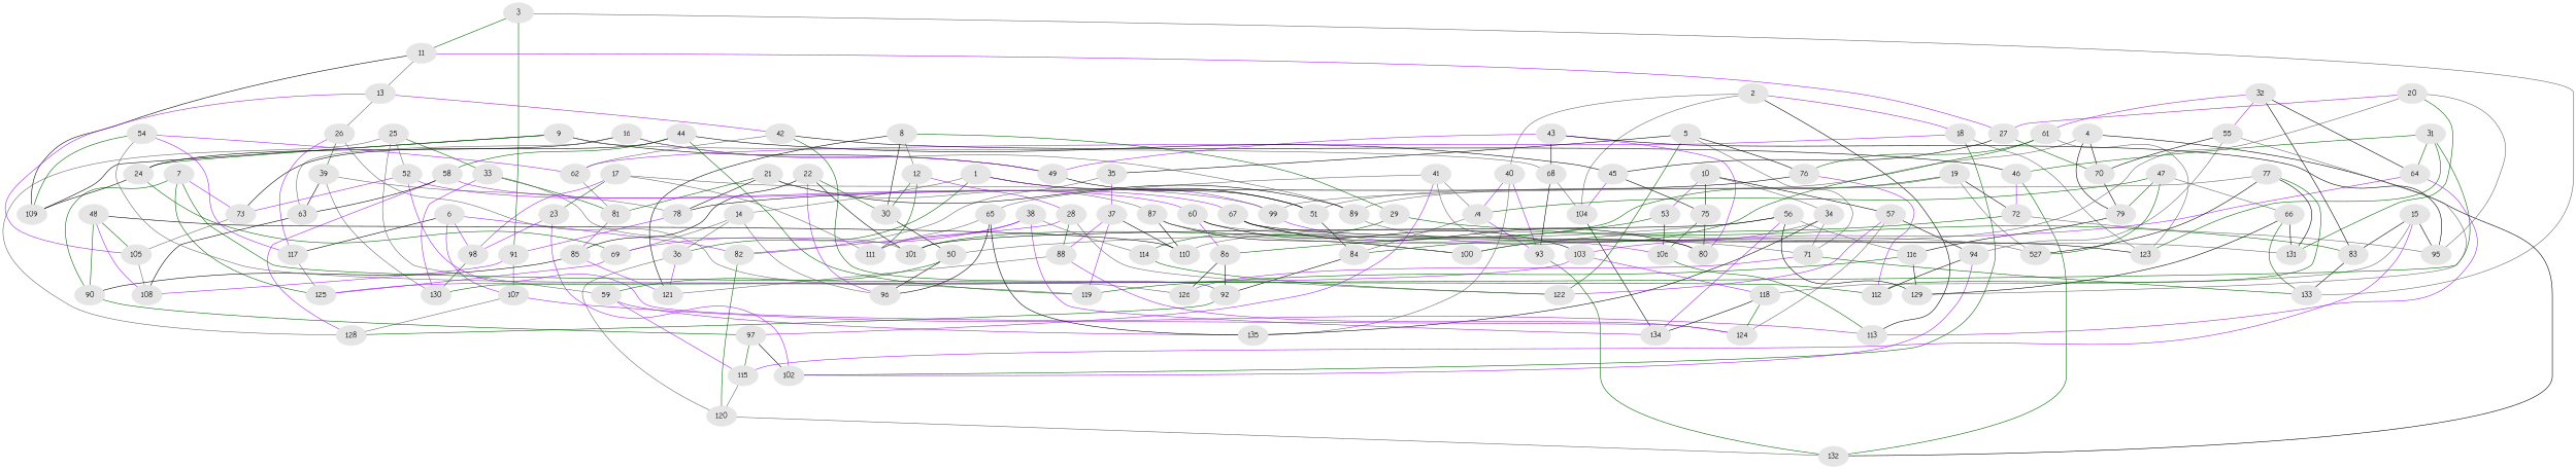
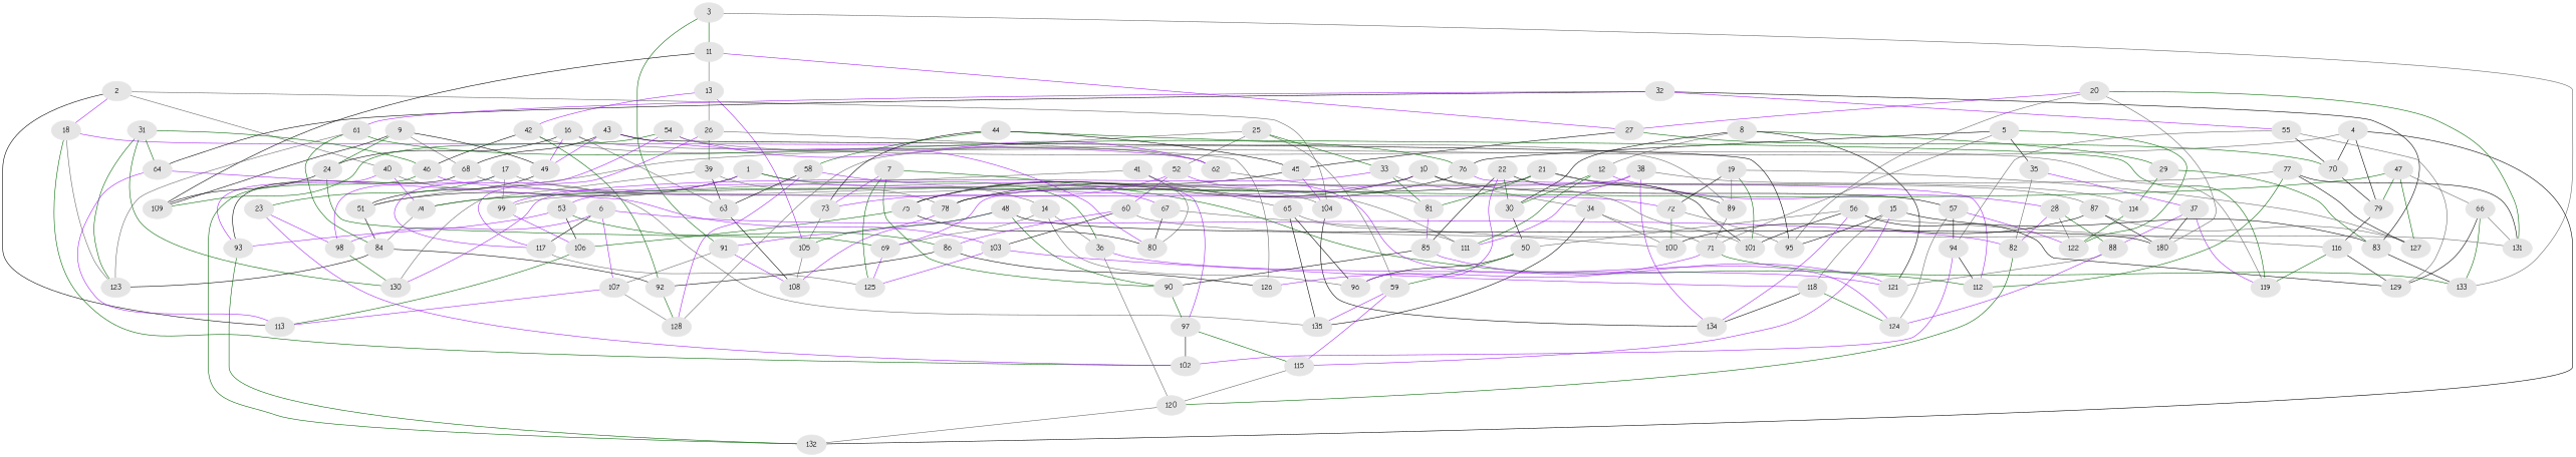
  graph {
    fontname="Comic Neue"
    node [color=gray90 fontname="Comic Neue" style=filled]
    edge [color=black fontname="Comic Neue"]
    1
    14
    36
    51
    99
    69
    96
    121
    120
    84
    106
    2
    18
    40
    104
    113
    62
    102
    123
    135
    74
    93
    134
    3
    11
    91
    133
    109
    13
    27
    29
    83
    114
    107
    108
    4
    70
    79
    132
    116
    5
    35
    71
    76
    122
    82
    37
    126
    112
    78
    6
    98
    117
    130
    128
    125
    7
    73
    90
    105
    97
    8
    12
    30
    28
    111
    50
    9
    24
    49
    68
    10
    34
    53
    57
    75
    100
    86
    124
    94
    80
    26
    42
    45
    88
    39
    46
    92
    15
    95
    115
    118
    16
    63
    89
    17
    23
    81
    19
    72
    101
-   127 [label=527]
+   127
    20
-   110
+   110 [label=180]
    131
    21
    87
    85
    22
    59
    25
    33
    52
    60
    31
    64
    103
    32
    55
    61
    129
    119
    38
    41
    65
    43
    44
    58
    67
    47
    66
    48
    54
    56
    77
    1 -- 14 [color=gray40]
    1 -- 36 [color=darkgreen]
    1 -- 51
    1 -- 99 [color=purple]
    14 -- 36 [color=gray40]
    14 -- 69 [color=gray40]
    14 -- 96 [color=gray40]
    36 -- 121 [color=purple]
    36 -- 120 [color=gray40]
    51 -- 84
    99 -- 106 [color=purple]
    69 -- 125 [color=purple]
    120 -- 132 [color=gray40]
    84 -- 92
    106 -- 113 [color=darkgreen]
    2 -- 18 [color=purple]
    2 -- 40 [color=gray40]
    2 -- 104 [color=gray40]
    2 -- 113
    18 -- 62 [color=purple]
    18 -- 102 [color=darkgreen]
    18 -- 123 [color=gray40]
    40 -- 135 [color=gray40]
    40 -- 74 [color=purple]
    40 -- 93 [color=purple]
    104 -- 134
    62 -- 81 [color=gray40]
    74 -- 84 [color=gray40]
    93 -- 132 [color=darkgreen]
    3 -- 11 [color=darkgreen]
    3 -- 91 [color=darkgreen]
    3 -- 133 [color=gray40]
    11 -- 109
    11 -- 13 [color=gray40]
    11 -- 27 [color=purple]
    91 -- 107 [color=gray40]
    91 -- 108 [color=purple]
    13 -- 105 [color=purple]
    13 -- 26 [color=gray40]
    13 -- 42 [color=purple]
    27 -- 70 [color=darkgreen]
    27 -- 45
    29 -- 83 [color=darkgreen]
    29 -- 114 [color=darkgreen]
    83 -- 133
    114 -- 122 [color=darkgreen]
    107 -- 113 [color=purple]
    107 -- 128 [color=gray40]
    4 -- 51 [color=gray40]
    4 -- 70
    4 -- 79
    4 -- 132
    70 -- 79
    79 -- 116
    116 -- 129
    116 -- 119 [color=darkgreen]
    5 -- 35
    5 -- 71 [color=gray40]
    5 -- 76
    5 -- 122 [color=darkgreen]
    35 -- 82 [color=gray40]
    35 -- 37 [color=purple]
    71 -- 133 [color=darkgreen]
    71 -- 126 [color=purple]
    76 -- 112 [color=purple]
    76 -- 78
    82 -- 120 [color=darkgreen]
    37 -- 88 [color=purple]
    37 -- 110
    37 -- 119 [color=purple]
    78 -- 91 [color=purple]
    6 -- 107 [color=purple]
    6 -- 82 [color=purple]
    6 -- 98 [color=purple]
    6 -- 117
    98 -- 130 [color=darkgreen]
    117 -- 125 [color=gray40]
    7 -- 112 [color=darkgreen]
    7 -- 125 [color=darkgreen]
    7 -- 73 [color=purple]
    7 -- 90 [color=darkgreen]
    73 -- 105 [color=gray40]
    90 -- 97 [color=darkgreen]
    105 -- 108 [color=gray40]
    97 -- 102
    97 -- 115 [color=darkgreen]
    8 -- 121
    8 -- 29 [color=darkgreen]
    8 -- 12 [color=gray40]
    8 -- 30
    12 -- 30 [color=darkgreen]
    12 -- 28 [color=purple]
    12 -- 111 [color=darkgreen]
    30 -- 50
    28 -- 122 [color=gray40]
    28 -- 82 [color=purple]
    28 -- 88 [color=darkgreen]
    50 -- 96
    50 -- 59 [color=darkgreen]
    9 -- 109
    9 -- 24 [color=darkgreen]
    9 -- 49
    9 -- 68 [color=gray40]
    24 -- 69 [color=darkgreen]
    24 -- 109
    49 -- 51
    68 -- 104 [color=gray40]
    68 -- 93
    10 -- 34 [color=gray40]
    10 -- 53 [color=purple]
    10 -- 57
    10 -- 75
    34 -- 135
    34 -- 71 [color=gray40]
    34 -- 100 [color=gray40]
    53 -- 106
-   74 -- 93 [color=purple]
+   53 -- 93 [color=purple]
    53 -- 86 [color=darkgreen]
    57 -- 122 [color=purple]
    57 -- 124 [color=gray40]
    57 -- 94
    75 -- 106 [color=darkgreen]
    75 -- 80
    86 -- 126
    86 -- 92
    94 -- 102 [color=purple]
    94 -- 112
    26 -- 126 [color=gray40]
    26 -- 117 [color=purple]
    26 -- 39 [color=darkgreen]
    42 -- 62 [color=gray40]
    42 -- 46
    42 -- 92 [color=darkgreen]
    45 -- 104 [color=purple]
    45 -- 75
    88 -- 121 [color=gray40]
    88 -- 124 [color=purple]
    39 -- 78 [color=gray40]
    39 -- 130 [color=gray40]
    39 -- 63
    46 -- 132 [color=darkgreen]
    46 -- 72 [color=purple]
    92 -- 128 [color=darkgreen]
    15 -- 83
    15 -- 95
    15 -- 115 [color=purple]
    15 -- 118 [color=gray40]
    115 -- 120 [color=gray40]
    118 -- 134
    118 -- 124 [color=darkgreen]
    16 -- 24
    16 -- 49 [color=purple]
    16 -- 63 [color=gray40]
    16 -- 89 [color=gray40]
    63 -- 108
    89 -- 71 [color=gray40]
    17 -- 99 [color=gray40]
    17 -- 98 [color=purple]
    17 -- 111 [color=gray40]
    17 -- 23 [color=darkgreen]
    23 -- 102 [color=purple]
    23 -- 98 [color=purple]
    81 -- 85 [color=purple]
    19 -- 89 [color=gray40]
    19 -- 72
    19 -- 101 [color=darkgreen]
    19 -- 127 [color=gray40]
    72 -- 100 [color=darkgreen]
    72 -- 95 [color=gray40]
    20 -- 27 [color=purple]
    20 -- 95 [color=gray40]
    20 -- 110 [color=gray40]
    20 -- 131 [color=darkgreen]
    21 -- 78
    21 -- 89
    21 -- 81 [color=darkgreen]
    21 -- 87 [color=gray40]
    87 -- 100
    87 -- 127 [color=gray40]
    87 -- 110
    85 -- 121 [color=purple]
    85 -- 90
    22 -- 96 [color=purple]
    22 -- 30 [color=darkgreen]
    22 -- 101
    22 -- 85
    59 -- 135 [color=purple]
    59 -- 115 [color=purple]
    25 -- 128 [color=gray40]
    25 -- 59 [color=gray40]
    25 -- 33 [color=darkgreen]
    25 -- 52 [color=gray40]
    33 -- 130 [color=purple]
    33 -- 81 [color=darkgreen]
    33 -- 101 [color=gray40]
    52 -- 73 [color=purple]
    52 -- 124 [color=purple]
    52 -- 60 [color=purple]
    60 -- 86 [color=purple]
    60 -- 131 [color=gray40]
    60 -- 103
    31 -- 123 [color=darkgreen]
    31 -- 130 [color=darkgreen]
    31 -- 46 [color=darkgreen]
    31 -- 64 [color=darkgreen]
    64 -- 113 [color=purple]
    64 -- 103 [color=purple]
    103 -- 125 [color=purple]
    103 -- 118 [color=purple]
    32 -- 83
    32 -- 64
    32 -- 55 [color=purple]
    32 -- 61 [color=purple]
    55 -- 70
    55 -- 94 [color=gray40]
    55 -- 129 [color=gray40]
    61 -- 84 [color=darkgreen]
    61 -- 123 [color=gray40]
    61 -- 76 [color=darkgreen]
    38 -- 69 [color=purple]
    38 -- 134 [color=purple]
    38 -- 114 [color=gray40]
    38 -- 111 [color=purple]
    41 -- 74 [color=gray40]
    41 -- 97 [color=purple]
    41 -- 80 [color=gray40]
    41 -- 65 [color=gray40]
    65 -- 96
    65 -- 135
    65 -- 111 [color=gray40]
    43 -- 49 [color=purple]
    43 -- 68
    43 -- 80 [color=purple]
    43 -- 95
    44 -- 73
    44 -- 45
    44 -- 119 [color=darkgreen]
    44 -- 58 [color=darkgreen]
    58 -- 128 [color=purple]
    58 -- 63
    58 -- 67 [color=purple]
-   67 -- 123
+   84 -- 123
    67 -- 100 [color=gray40]
    67 -- 80
    47 -- 74 [color=darkgreen]
    47 -- 79 [color=darkgreen]
    47 -- 127 [color=darkgreen]
    47 -- 66 [color=gray40]
    66 -- 133 [color=darkgreen]
-   66 -- 131
+   66 -- 131 [color=gray40]
    66 -- 129
    48 -- 108 [color=purple]
    48 -- 90 [color=darkgreen]
    48 -- 105 [color=darkgreen]
    48 -- 110
    54 -- 62 [color=purple]
    54 -- 109 [color=darkgreen]
    54 -- 117 [color=purple]
    54 -- 119 [color=gray40]
    56 -- 134 [color=purple]
    56 -- 116 [color=gray40]
    56 -- 50 [color=gray40]
    56 -- 101
    56 -- 129
    77 -- 99 [color=gray40]
    77 -- 112 [color=darkgreen]
    77 -- 127
    77 -- 131
  }
